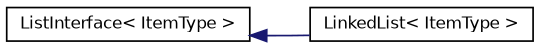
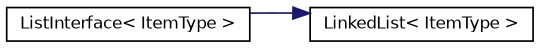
  digraph {
    rankdir=LR
    node [color=black fillcolor=white fontname=Helvetica fontsize=10 shape=record style=filled]
    n1 [height=0.2 label="ListInterface\< ItemType \>" width=0.4]
    n2 [height=0.2 label="LinkedList\< ItemType \>" width=0.4]
-   n1 -> n2 [color=midnightblue dir=back fontname=Helvetica fontsize=10 labelfontname=Helvetica labelfontsize=10 style=solid]
+   n2 -> n1 [color=midnightblue dir=back fontname=Helvetica fontsize=10 labelfontname=Helvetica labelfontsize=10 style=solid]
  }
